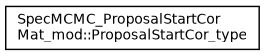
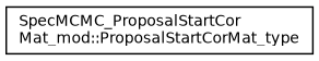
  digraph {
    rankdir=LR
-   n1 [color=black fillcolor=white fontname=Helvetica fontsize=10 height=0.2 label="SpecMCMC_ProposalStartCor\lMat_mod::ProposalStartCor_type" shape=record style=filled width=0.4]
+   n1 [color=black fillcolor=white fontname=Helvetica fontsize=10 height=0.2 label="SpecMCMC_ProposalStartCor\lMat_mod::ProposalStartCorMat_type" shape=record style=filled width=0.4]
  }
